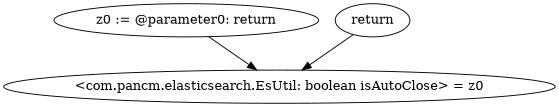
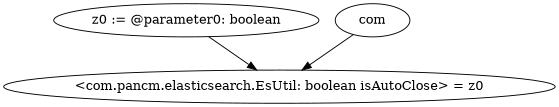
  digraph {
-   "z0 := @parameter0: boolean" [label="z0 := @parameter0: return"]
+   "z0 := @parameter0: boolean"
    "<com.pancm.elasticsearch.EsUtil: boolean isAutoClose> = z0"
-   return
+   return [label=com]
    "z0 := @parameter0: boolean" -> "<com.pancm.elasticsearch.EsUtil: boolean isAutoClose> = z0"
    return -> "<com.pancm.elasticsearch.EsUtil: boolean isAutoClose> = z0"
  }
